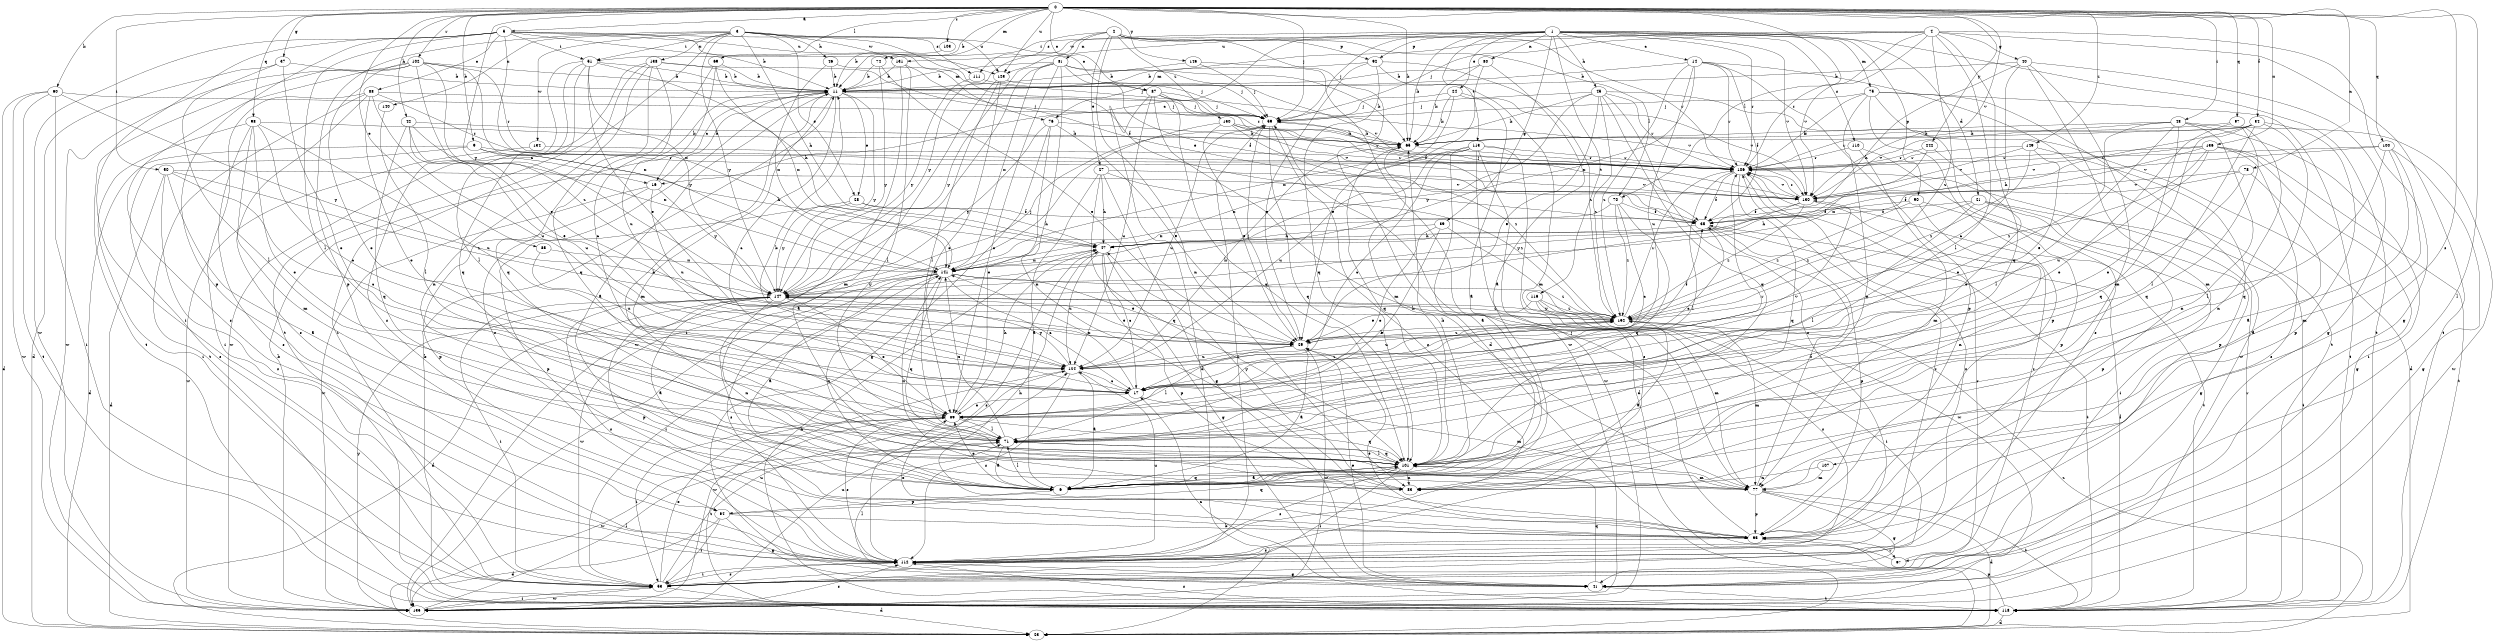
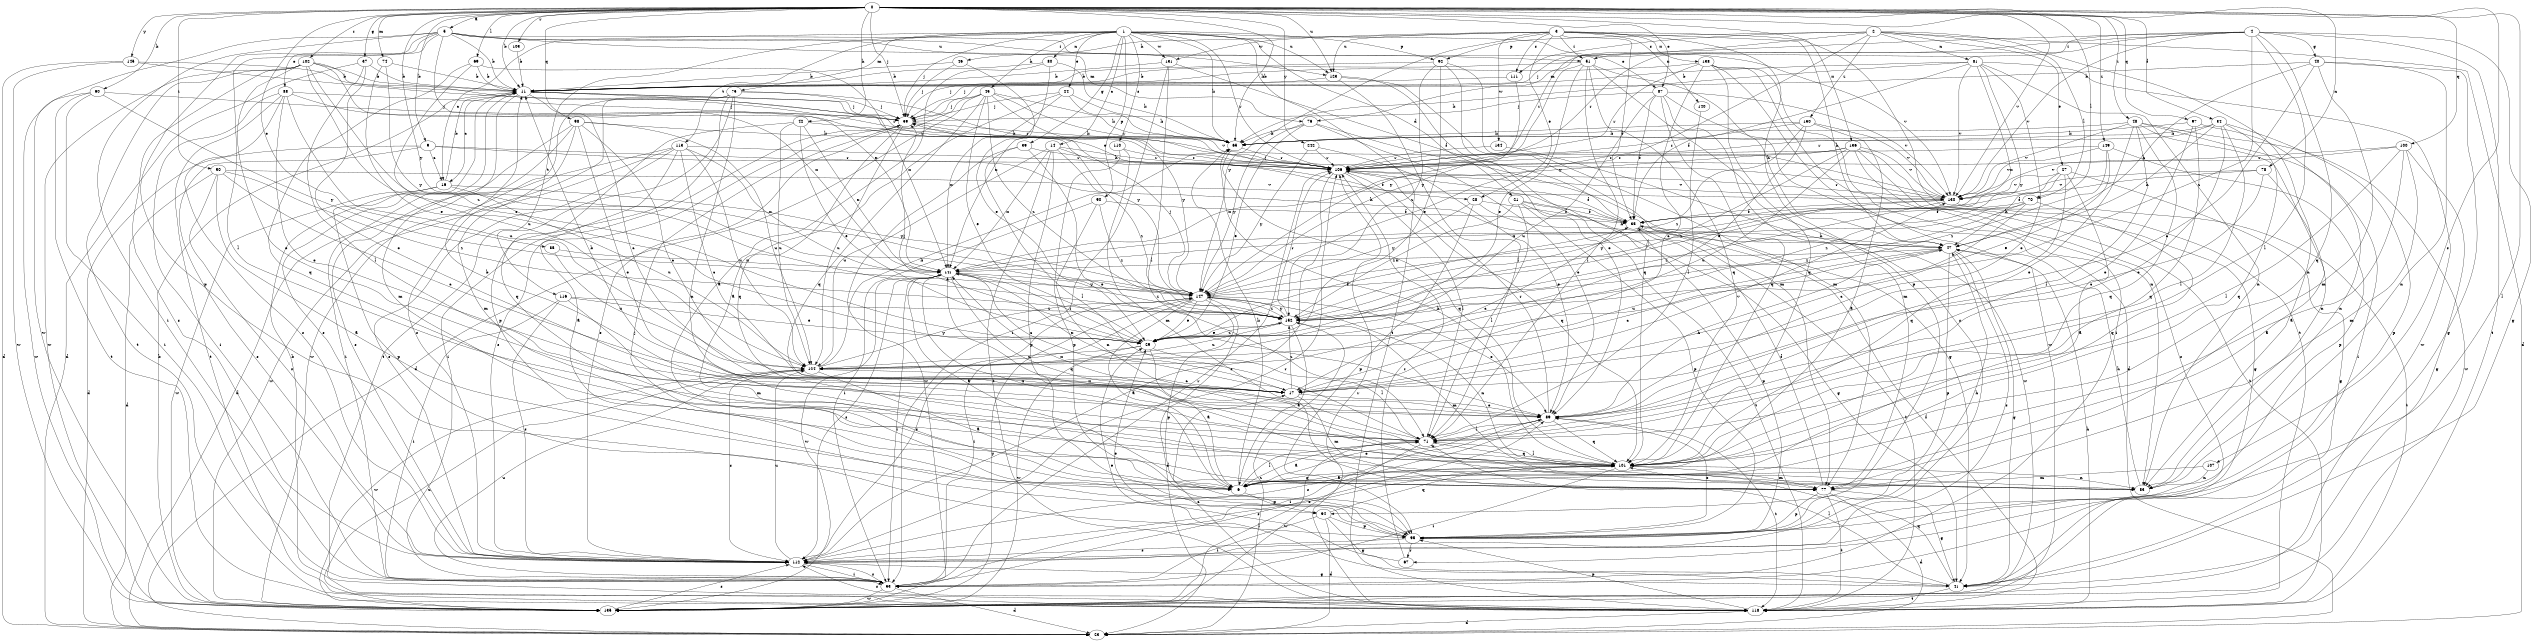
  strict digraph {
    0
    5
    9
    11
    34
    37
    42
    48
    50
    59
    60
    65
    67
    69
    70
    74
    78
    85
    87
    97
    98
    100
    102
    103
    107
    123
    130
    136
    n29 [label=242]
    145
    147
    149
    51
    94
    71
    76
    53
    88
    135
    141
    16
    106
    23
    47
    112
    28
    6
    17
    77
    101
    89
    95
    124
    29
    83
    152
    118
    35
    41
    1
    14
    21
    24
    39
    45
    75
    80
    90
    92
    110
    113
    116
    131
    2
    27
    81
    111
    150
    3
    46
    134
    138
    140
    4
    40
    0 -> 5 [label=a]
    0 -> 9 [label=b]
    0 -> 11 [label=b]
    0 -> 34 [label=f]
    0 -> 37 [label=g]
    0 -> 42 [label=h]
    0 -> 48 [label=i]
    0 -> 50 [label=i]
    0 -> 59 [label=j]
    0 -> 60 [label=k]
    0 -> 65 [label=k]
    0 -> 67 [label=l]
    0 -> 69 [label=l]
    0 -> 70 [label=l]
    0 -> 74 [label=m]
    0 -> 78 [label=n]
    0 -> 85 [label=o]
    0 -> 87 [label=o]
    0 -> 97 [label=q]
    0 -> 98 [label=q]
    0 -> 100 [label=q]
    0 -> 102 [label=r]
    0 -> 103 [label=r]
    0 -> 107 [label=s]
    0 -> 123 [label=u]
    0 -> 130 [label=v]
    0 -> 136 [label=x]
    0 -> n29 [label=y]
    0 -> 145 [label=y]
    0 -> 147 [label=y]
    0 -> 149 [label=z]
    5 -> 11 [label=b]
    5 -> 87 [label=o]
    5 -> 123 [label=u]
    5 -> 51 [label=i]
    5 -> 94 [label=p]
    5 -> 71 [label=l]
    5 -> 76 [label=m]
    5 -> 53 [label=i]
    5 -> 88 [label=o]
    5 -> 135 [label=w]
    5 -> 141 [label=x]
    9 -> 16 [label=c]
    9 -> 106 [label=r]
    9 -> 23 [label=d]
    9 -> 47 [label=h]
    9 -> 112 [label=s]
    11 -> 59 [label=j]
    11 -> 147 [label=y]
    11 -> 16 [label=c]
    11 -> 112 [label=s]
    11 -> 28 [label=e]
-   11 -> 6 [label=a]
    11 -> 17 [label=c]
    11 -> 77 [label=m]
    34 -> 65 [label=k]
    34 -> 71 [label=l]
    34 -> 106 [label=r]
    34 -> 47 [label=h]
    34 -> 101 [label=q]
    34 -> 89 [label=o]
    34 -> 95 [label=p]
    37 -> 11 [label=b]
    37 -> 71 [label=l]
    37 -> 23 [label=d]
    37 -> 89 [label=o]
    42 -> 65 [label=k]
    42 -> 141 [label=x]
    42 -> 101 [label=q]
    42 -> 124 [label=u]
    42 -> 29 [label=e]
    48 -> 65 [label=k]
    48 -> 130 [label=v]
    48 -> 71 [label=l]
    48 -> 53 [label=i]
    48 -> 135 [label=w]
    48 -> 101 [label=q]
    48 -> 89 [label=o]
    48 -> 83 [label=n]
    50 -> 130 [label=v]
    50 -> 23 [label=d]
    50 -> 112 [label=s]
    50 -> 6 [label=a]
    50 -> 17 [label=c]
    50 -> 152 [label=z]
    59 -> 65 [label=k]
    59 -> 53 [label=i]
    59 -> 112 [label=s]
    59 -> 101 [label=q]
    59 -> 124 [label=u]
    60 -> 59 [label=j]
    60 -> 147 [label=y]
    60 -> 53 [label=i]
    60 -> 135 [label=w]
    60 -> 118 [label=t]
    65 -> 106 [label=r]
    65 -> 101 [label=q]
    67 -> 106 [label=r]
    67 -> 29 [label=e]
    69 -> 11 [label=b]
    69 -> 141 [label=x]
    69 -> 101 [label=q]
    69 -> 124 [label=u]
    70 -> 141 [label=x]
    70 -> 17 [label=c]
    70 -> 101 [label=q]
    70 -> 152 [label=z]
    70 -> 35 [label=f]
    74 -> 11 [label=b]
    74 -> 147 [label=y]
    74 -> 29 [label=e]
    78 -> 130 [label=v]
    78 -> 6 [label=a]
    78 -> 17 [label=c]
    78 -> 35 [label=f]
    85 -> 141 [label=x]
    85 -> 124 [label=u]
    87 -> 59 [label=j]
    87 -> 130 [label=v]
    87 -> 23 [label=d]
    87 -> 77 [label=m]
    87 -> 101 [label=q]
    87 -> 124 [label=u]
    87 -> 35 [label=f]
    97 -> 65 [label=k]
    97 -> 101 [label=q]
    97 -> 89 [label=o]
    97 -> 83 [label=n]
    98 -> 65 [label=k]
    98 -> 53 [label=i]
    98 -> 112 [label=s]
    98 -> 17 [label=c]
    98 -> 77 [label=m]
    98 -> 89 [label=o]
    98 -> 124 [label=u]
    100 -> 130 [label=v]
    100 -> 71 [label=l]
    100 -> 106 [label=r]
    100 -> 6 [label=a]
    100 -> 77 [label=m]
    100 -> 41 [label=g]
    102 -> 11 [label=b]
    102 -> 135 [label=w]
    102 -> 141 [label=x]
    102 -> 106 [label=r]
    102 -> 112 [label=s]
    102 -> 89 [label=o]
    102 -> 29 [label=e]
    102 -> 152 [label=z]
    102 -> 118 [label=t]
    103 -> 11 [label=b]
    107 -> 77 [label=m]
    107 -> 83 [label=n]
    123 -> 59 [label=j]
    123 -> 71 [label=l]
    123 -> 77 [label=m]
    123 -> 89 [label=o]
    130 -> 59 [label=j]
    130 -> 147 [label=y]
    130 -> 106 [label=r]
    130 -> 152 [label=z]
    130 -> 118 [label=t]
    130 -> 35 [label=f]
    136 -> 130 [label=v]
    136 -> 141 [label=x]
    136 -> 106 [label=r]
    136 -> 112 [label=s]
    136 -> 124 [label=u]
    136 -> 152 [label=z]
    136 -> 118 [label=t]
    136 -> 41 [label=g]
-   n29 -> 147 [label=h]
+   n29 -> 147 [label=y]
    n29 -> 106 [label=r]
    n29 -> 89 [label=o]
    145 -> 11 [label=b]
    145 -> 59 [label=j]
    145 -> 135 [label=w]
-   60 -> 23 [label=d]
+   145 -> 23 [label=d]
    147 -> 59 [label=j]
    147 -> 53 [label=i]
    147 -> 23 [label=d]
    147 -> 112 [label=s]
    147 -> 6 [label=a]
    147 -> 89 [label=o]
    147 -> 95 [label=p]
    147 -> 29 [label=e]
    147 -> 83 [label=n]
    147 -> 152 [label=z]
    149 -> 130 [label=v]
    149 -> 106 [label=r]
    149 -> 95 [label=p]
    149 -> 29 [label=e]
    149 -> 152 [label=z]
    51 -> 11 [label=b]
    51 -> 147 [label=y]
    51 -> 71 [label=l]
    51 -> 47 [label=h]
    51 -> 112 [label=s]
    51 -> 101 [label=q]
    51 -> 29 [label=e]
    94 -> 53 [label=i]
    94 -> 23 [label=d]
    94 -> 101 [label=q]
-   94 -> 95 [label=b]
+   94 -> 95 [label=p]
    94 -> 41 [label=g]
    71 -> 11 [label=b]
    71 -> 135 [label=w]
    71 -> 141 [label=x]
    71 -> 6 [label=a]
    71 -> 101 [label=q]
    76 -> 65 [label=k]
    76 -> 147 [label=y]
    76 -> 89 [label=o]
    76 -> 29 [label=e]
    76 -> 41 [label=g]
    53 -> 135 [label=w]
    53 -> 106 [label=r]
    53 -> 23 [label=d]
    53 -> 112 [label=s]
    53 -> 89 [label=o]
    53 -> 124 [label=u]
    88 -> 59 [label=j]
    88 -> 53 [label=i]
    88 -> 106 [label=r]
    88 -> 112 [label=s]
    88 -> 89 [label=o]
    88 -> 124 [label=u]
    88 -> 118 [label=t]
    135 -> 11 [label=b]
    135 -> 147 [label=y]
    135 -> 71 [label=l]
-   135 -> 53 [label=i]
    135 -> 112 [label=s]
    135 -> 124 [label=u]
    141 -> 147 [label=y]
    141 -> 53 [label=i]
    141 -> 135 [label=w]
    141 -> 112 [label=s]
    141 -> 6 [label=a]
    141 -> 17 [label=c]
    141 -> 101 [label=q]
-   141 -> 29 [label=e]
+   141 -> 29 [label=i]
    141 -> 152 [label=z]
    16 -> 11 [label=b]
    16 -> 147 [label=y]
    16 -> 135 [label=w]
    16 -> 95 [label=p]
    16 -> 124 [label=u]
    106 -> 130 [label=v]
    106 -> 71 [label=l]
    106 -> 112 [label=s]
    106 -> 101 [label=q]
    106 -> 35 [label=f]
    23 -> 152 [label=z]
    47 -> 141 [label=x]
    47 -> 112 [label=s]
    47 -> 17 [label=c]
    47 -> 95 [label=p]
    47 -> 124 [label=u]
    47 -> 41 [label=g]
    112 -> 53 [label=i]
    112 -> 106 [label=r]
    112 -> 124 [label=u]
    112 -> 41 [label=g]
    28 -> 147 [label=y]
    28 -> 47 [label=h]
    28 -> 95 [label=p]
    28 -> 35 [label=f]
    6 -> 65 [label=k]
    6 -> 94 [label=p]
    6 -> 71 [label=l]
    6 -> 141 [label=x]
    6 -> 101 [label=q]
    6 -> 89 [label=o]
    17 -> 11 [label=b]
    17 -> 130 [label=v]
    17 -> 141 [label=x]
    17 -> 77 [label=m]
    17 -> 89 [label=o]
    17 -> 152 [label=z]
    77 -> 23 [label=d]
    77 -> 95 [label=p]
    77 -> 118 [label=t]
    77 -> 35 [label=f]
    77 -> 41 [label=g]
    101 -> 65 [label=k]
    101 -> 71 [label=l]
    101 -> 53 [label=i]
    101 -> 112 [label=s]
    101 -> 6 [label=a]
    101 -> 77 [label=m]
    101 -> 83 [label=n]
    89 -> 71 [label=l]
    89 -> 53 [label=i]
    89 -> 106 [label=r]
    89 -> 47 [label=h]
    89 -> 112 [label=s]
    89 -> 101 [label=q]
    89 -> 118 [label=t]
    95 -> 59 [label=j]
    95 -> 67 [label=r]
    95 -> 47 [label=h]
    95 -> 112 [label=s]
    95 -> 89 [label=o]
    124 -> 65 [label=k]
    124 -> 147 [label=y]
    124 -> 135 [label=w]
    124 -> 112 [label=s]
    124 -> 6 [label=a]
    124 -> 17 [label=c]
    29 -> 59 [label=j]
    29 -> 71 [label=l]
    29 -> 135 [label=w]
    29 -> 6 [label=a]
    29 -> 124 [label=u]
    29 -> 152 [label=z]
    29 -> 35 [label=f]
    83 -> 141 [label=x]
-   83 -> 47 [label=y]
+   83 -> 47 [label=h]
    152 -> 147 [label=y]
    152 -> 106 [label=r]
    152 -> 6 [label=a]
    152 -> 77 [label=m]
    152 -> 124 [label=u]
    152 -> 29 [label=e]
    118 -> 11 [label=b]
    118 -> 106 [label=r]
    118 -> 23 [label=d]
    118 -> 47 [label=h]
    118 -> 112 [label=s]
    118 -> 17 [label=c]
    118 -> 95 [label=p]
    118 -> 35 [label=f]
    35 -> 47 [label=h]
    35 -> 17 [label=c]
    35 -> 95 [label=p]
    35 -> 118 [label=t]
    41 -> 71 [label=l]
    41 -> 101 [label=q]
    41 -> 29 [label=e]
    41 -> 118 [label=t]
    1 -> 59 [label=j]
    1 -> 65 [label=k]
    1 -> 123 [label=u]
    1 -> 130 [label=v]
    1 -> 16 [label=c]
    1 -> 106 [label=r]
    1 -> 118 [label=t]
    1 -> 14 [label=c]
    1 -> 21 [label=d]
    1 -> 24 [label=e]
    1 -> 39 [label=g]
    1 -> 45 [label=h]
    1 -> 75 [label=m]
    1 -> 80 [label=n]
    1 -> 90 [label=p]
    1 -> 92 [label=p]
    1 -> 110 [label=s]
    1 -> 113 [label=t]
    1 -> 116 [label=t]
    1 -> 131 [label=w]
-   14 -> 11 [label=b]
    14 -> 141 [label=x]
    14 -> 106 [label=r]
    14 -> 95 [label=p]
    14 -> 124 [label=u]
    14 -> 152 [label=z]
    14 -> 118 [label=t]
    14 -> 35 [label=f]
    21 -> 71 [label=l]
    21 -> 95 [label=p]
    21 -> 152 [label=z]
    21 -> 118 [label=t]
    21 -> 35 [label=f]
    21 -> 41 [label=g]
    24 -> 59 [label=j]
    24 -> 65 [label=k]
    24 -> 130 [label=v]
    24 -> 141 [label=x]
    24 -> 6 [label=a]
    39 -> 71 [label=l]
    39 -> 135 [label=w]
-   39 -> 47 [label=h]
+   39 -> 106 [label=h]
    39 -> 89 [label=o]
    45 -> 59 [label=j]
    45 -> 65 [label=k]
    45 -> 147 [label=y]
    45 -> 106 [label=r]
    45 -> 23 [label=d]
    45 -> 112 [label=s]
    45 -> 101 [label=q]
    45 -> 29 [label=e]
    45 -> 152 [label=z]
    75 -> 59 [label=j]
    75 -> 135 [label=w]
    75 -> 106 [label=r]
    75 -> 112 [label=s]
    75 -> 95 [label=p]
    75 -> 83 [label=n]
    75 -> 118 [label=t]
    80 -> 11 [label=b]
    80 -> 65 [label=k]
    80 -> 6 [label=a]
    80 -> 29 [label=e]
    90 -> 53 [label=i]
    90 -> 83 [label=n]
    90 -> 152 [label=z]
    90 -> 35 [label=f]
    92 -> 11 [label=b]
    92 -> 77 [label=m]
    92 -> 101 [label=q]
    92 -> 29 [label=e]
    92 -> 152 [label=z]
    110 -> 106 [label=r]
    110 -> 77 [label=m]
    110 -> 95 [label=p]
    113 -> 135 [label=w]
    113 -> 141 [label=x]
    113 -> 106 [label=r]
    113 -> 23 [label=d]
    113 -> 112 [label=s]
    113 -> 6 [label=a]
    113 -> 17 [label=c]
    113 -> 124 [label=u]
    116 -> 53 [label=i]
    116 -> 112 [label=s]
    116 -> 77 [label=m]
    116 -> 29 [label=e]
    116 -> 152 [label=z]
    131 -> 11 [label=b]
    131 -> 71 [label=l]
    131 -> 53 [label=i]
-   131 -> 35 [label=e]
+   131 -> 35 [label=f]
    2 -> 70 [label=l]
    2 -> 147 [label=y]
    2 -> 106 [label=r]
    2 -> 23 [label=d]
    2 -> 83 [label=n]
    2 -> 92 [label=p]
    2 -> 27 [label=e]
    2 -> 81 [label=n]
    2 -> 111 [label=s]
    2 -> 150 [label=z]
    27 -> 130 [label=v]
    27 -> 47 [label=h]
    27 -> 6 [label=a]
    27 -> 101 [label=q]
    27 -> 152 [label=z]
    27 -> 41 [label=g]
    81 -> 11 [label=b]
    81 -> 65 [label=k]
    81 -> 130 [label=v]
    81 -> 147 [label=y]
    81 -> 135 [label=w]
    81 -> 141 [label=x]
    81 -> 89 [label=o]
    81 -> 83 [label=n]
    81 -> 35 [label=f]
    111 -> 59 [label=j]
    111 -> 147 [label=y]
    150 -> 65 [label=k]
    150 -> 130 [label=v]
    150 -> 106 [label=r]
    150 -> 6 [label=a]
    150 -> 29 [label=e]
    150 -> 152 [label=z]
    3 -> 123 [label=u]
    3 -> 147 [label=y]
    3 -> 51 [label=i]
    3 -> 94 [label=p]
    3 -> 47 [label=h]
    3 -> 28 [label=e]
    3 -> 118 [label=t]
    3 -> 35 [label=f]
    3 -> 131 [label=w]
    3 -> 111 [label=s]
    3 -> 46 [label=h]
    3 -> 134 [label=w]
    3 -> 138 [label=x]
    3 -> 140 [label=x]
    46 -> 11 [label=b]
    46 -> 59 [label=j]
    46 -> 141 [label=x]
    134 -> 135 [label=w]
    134 -> 106 [label=r]
    138 -> 11 [label=b]
    138 -> 53 [label=i]
    138 -> 135 [label=w]
    138 -> 106 [label=r]
    138 -> 17 [label=c]
    138 -> 101 [label=q]
    138 -> 83 [label=n]
    140 -> 71 [label=l]
    4 -> 59 [label=j]
    4 -> 130 [label=v]
    4 -> 51 [label=i]
    4 -> 71 [label=l]
    4 -> 76 [label=m]
    4 -> 106 [label=r]
    4 -> 101 [label=q]
    4 -> 152 [label=z]
    4 -> 118 [label=t]
    4 -> 41 [label=g]
    4 -> 40 [label=g]
    40 -> 11 [label=b]
    40 -> 47 [label=h]
    40 -> 17 [label=c]
    40 -> 77 [label=m]
    40 -> 83 [label=n]
    40 -> 41 [label=g]
  }
